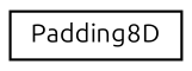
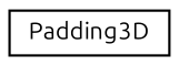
  digraph {
    rankdir=LR
    fontname=Ubuntu
-   n1 [color=black fillcolor=white fontname=Ubuntu fontsize=10 height=0.2 label=Padding8D shape=record style=filled width=0.4]
+   n1 [color=black fillcolor=white fontname=Ubuntu fontsize=10 height=0.2 label=Padding3D shape=record style=filled width=0.4]
  }
